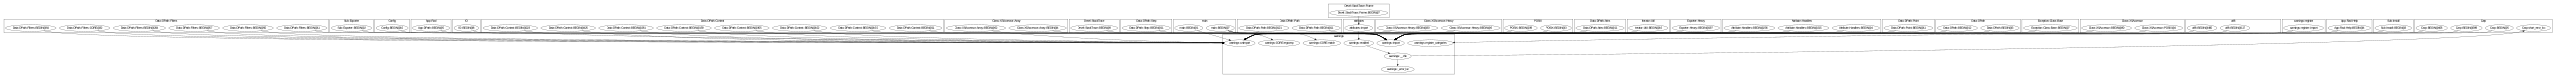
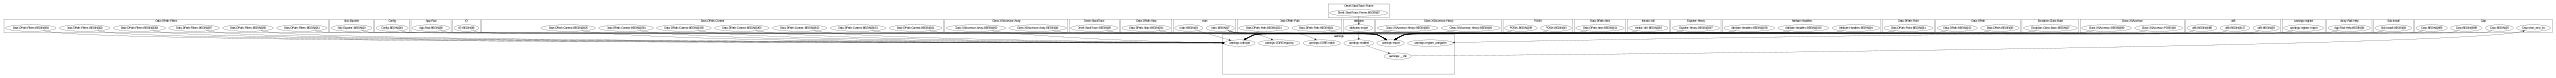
  digraph {
    fontname="Liberation Sans"
    node [fontname="Liberation Sans"]
    edge [fontname="Liberation Sans"]
    "Data::DPath::Filters::BEGIN@57"
    "Data::DPath::Filters::BEGIN@11"
    "Data::DPath::Filters::BEGIN@204"
-   "Data::DPath::Filters::BEGIN@32" [label="Data::DPath::Filters::CORE@32"]
+   "Data::DPath::Filters::BEGIN@32"
    "Data::DPath::Filters::BEGIN@64"
    "Data::DPath::Filters::BEGIN@50"
    "Sub::Exporter::BEGIN@2"
    "Config::BEGIN@10"
-   "App::Rad::BEGIN@5" [label="App::DPath::BEGIN@5"]
+   "App::Rad::BEGIN@5"
    "IO::BEGIN@8"
    "Data::DPath::Context::BEGIN@425"
    "Data::DPath::Context::BEGIN@11"
-   "Data::DPath::Context::BEGIN@223"
    "Data::DPath::Context::BEGIN@102"
    "Data::DPath::Context::BEGIN@305"
    "Data::DPath::Context::BEGIN@159"
    "Data::DPath::Context::BEGIN@281"
    "Data::DPath::Context::BEGIN@16.5"
    "Class::XSAccessor::Array::BEGIN@4"
    "Class::XSAccessor::Array::BEGIN@62"
    "Devel::StackTrace::Frame::BEGIN@7"
-   "warnings::_error_loc"
    "warnings::register_categories"
    "warnings::enabled"
    "warnings::__chk"
    "warnings::CORE:match"
    "warnings::import"
    "warnings::unimport"
    "warnings::CORE:regcomp"
    "Devel::StackTrace::BEGIN@9"
    "Data::DPath::Step::BEGIN@11"
    "main::BEGIN@7"
    "main::BEGIN@1"
    "Data::DPath::Path::BEGIN@11"
    "Data::DPath::Path::BEGIN@121"
    "attributes::import"
    "Class::XSAccessor::Heavy::BEGIN@6"
    "Class::XSAccessor::Heavy::BEGIN@30"
    "POSIX::BEGIN@39"
    "POSIX::BEGIN@3"
    "Data::DPath::Attrs::BEGIN@11"
    "Iterator::Util::BEGIN@16"
    "Exporter::Heavy::BEGIN@197"
    "Attribute::Handlers::BEGIN@215"
    "Attribute::Handlers::BEGIN@236"
    "Attribute::Handlers::BEGIN@4"
    "Data::DPath::Point::BEGIN@11"
    "Data::DPath::BEGIN@3"
    "Data::DPath::BEGIN@12"
    "Exception::Class::Base::BEGIN@7"
    n51 [label="Class::XSAccessor::POSIX@4"]
    "Class::XSAccessor::BEGIN@80"
    "utf8::BEGIN@117"
    "utf8::BEGIN@460"
+   "utf8::BEGIN@3"
    "Carp::BEGIN@399"
    "Carp::BEGIN@406"
    "Carp::BEGIN@5"
    "Carp::short_error_loc"
    "warnings::register::import"
    "App::Rad::Help::BEGIN@4"
    "Sub::Install::BEGIN@3"
    subgraph cluster_1 {
      label="Data::DPath::Filters"
      "Data::DPath::Filters::BEGIN@57"
      "Data::DPath::Filters::BEGIN@11"
      "Data::DPath::Filters::BEGIN@204"
      "Data::DPath::Filters::BEGIN@32"
      "Data::DPath::Filters::BEGIN@64"
      "Data::DPath::Filters::BEGIN@50"
    }
    subgraph cluster_2 {
      label="Sub::Exporter"
      "Sub::Exporter::BEGIN@2"
    }
    subgraph cluster_3 {
      label=Config
      "Config::BEGIN@10"
    }
    subgraph cluster_4 {
      label="App::Rad"
      "App::Rad::BEGIN@5"
    }
    subgraph cluster_5 {
      label=IO
      "IO::BEGIN@8"
    }
    subgraph cluster_6 {
      label="Data::DPath::Context"
      "Data::DPath::Context::BEGIN@425"
      "Data::DPath::Context::BEGIN@11"
-     "Data::DPath::Context::BEGIN@223"
      "Data::DPath::Context::BEGIN@102"
      "Data::DPath::Context::BEGIN@305"
      "Data::DPath::Context::BEGIN@159"
      "Data::DPath::Context::BEGIN@281"
      "Data::DPath::Context::BEGIN@16.5"
    }
    subgraph cluster_7 {
      label="Class::XSAccessor::Array"
      "Class::XSAccessor::Array::BEGIN@4"
      "Class::XSAccessor::Array::BEGIN@62"
    }
    subgraph cluster_8 {
      label="Devel::StackTrace::Frame"
      "Devel::StackTrace::Frame::BEGIN@7"
    }
    subgraph cluster_9 {
      label=warnings
-     "warnings::_error_loc"
      "warnings::register_categories"
      "warnings::enabled"
      "warnings::__chk"
      "warnings::CORE:match"
      "warnings::import"
      "warnings::unimport"
      "warnings::CORE:regcomp"
    }
    subgraph cluster_10 {
      label="Devel::StackTrace"
      "Devel::StackTrace::BEGIN@9"
    }
    subgraph cluster_11 {
      label="Data::DPath::Step"
      "Data::DPath::Step::BEGIN@11"
    }
    subgraph cluster_12 {
      label=main
      "main::BEGIN@7"
      "main::BEGIN@1"
    }
    subgraph cluster_13 {
      label="Data::DPath::Path"
      "Data::DPath::Path::BEGIN@11"
      "Data::DPath::Path::BEGIN@121"
    }
    subgraph cluster_14 {
      label=attributes
      "attributes::import"
    }
    subgraph cluster_15 {
      label="Class::XSAccessor::Heavy"
      "Class::XSAccessor::Heavy::BEGIN@6"
      "Class::XSAccessor::Heavy::BEGIN@30"
    }
    subgraph cluster_16 {
      label=POSIX
      "POSIX::BEGIN@39"
      "POSIX::BEGIN@3"
    }
    subgraph cluster_17 {
      label="Data::DPath::Attrs"
      "Data::DPath::Attrs::BEGIN@11"
    }
    subgraph cluster_18 {
      label="Iterator::Util"
      "Iterator::Util::BEGIN@16"
    }
    subgraph cluster_19 {
      label="Exporter::Heavy"
      "Exporter::Heavy::BEGIN@197"
    }
    subgraph cluster_20 {
      label="Attribute::Handlers"
      "Attribute::Handlers::BEGIN@215"
      "Attribute::Handlers::BEGIN@236"
      "Attribute::Handlers::BEGIN@4"
    }
    subgraph cluster_21 {
      label="Data::DPath::Point"
      "Data::DPath::Point::BEGIN@11"
    }
    subgraph cluster_22 {
      label="Data::DPath"
      "Data::DPath::BEGIN@3"
      "Data::DPath::BEGIN@12"
    }
    subgraph cluster_23 {
      label="Exception::Class::Base"
      "Exception::Class::Base::BEGIN@7"
    }
    subgraph cluster_24 {
      label="Class::XSAccessor"
      n51
      "Class::XSAccessor::BEGIN@80"
    }
    subgraph cluster_25 {
      label=utf8
      "utf8::BEGIN@117"
      "utf8::BEGIN@460"
+     "utf8::BEGIN@3"
    }
    subgraph cluster_26 {
      label=Carp
      "Carp::BEGIN@399"
      "Carp::BEGIN@406"
      "Carp::BEGIN@5"
      "Carp::short_error_loc"
    }
    subgraph cluster_27 {
      label="warnings::register"
      "warnings::register::import"
    }
    subgraph cluster_28 {
-     label="App::Rad::Help"
+     label="Array::Rad::Help"
      "App::Rad::Help::BEGIN@4"
    }
    subgraph cluster_29 {
      label="Sub::Install"
      "Sub::Install::BEGIN@3"
    }
    "Data::DPath::Filters::BEGIN@57" -> "warnings::unimport"
    "Data::DPath::Filters::BEGIN@11" -> "warnings::import"
    "Data::DPath::Filters::BEGIN@204" -> "warnings::unimport"
    "Data::DPath::Filters::BEGIN@32" -> "warnings::unimport"
    "Data::DPath::Filters::BEGIN@64" -> "warnings::unimport"
    "Data::DPath::Filters::BEGIN@50" -> "warnings::unimport"
    "Sub::Exporter::BEGIN@2" -> "warnings::import"
    "Config::BEGIN@10" -> "warnings::import"
    "App::Rad::BEGIN@5" -> "warnings::import"
    "IO::BEGIN@8" -> "warnings::import"
    "Data::DPath::Context::BEGIN@425" -> "warnings::unimport"
    "Data::DPath::Context::BEGIN@11" -> "warnings::import"
-   "Data::DPath::Context::BEGIN@223" -> "warnings::unimport"
    "Data::DPath::Context::BEGIN@102" -> "warnings::unimport"
    "Data::DPath::Context::BEGIN@305" -> "warnings::unimport"
    "Data::DPath::Context::BEGIN@159" -> "warnings::unimport"
    "Data::DPath::Context::BEGIN@281" -> "warnings::unimport"
    "Data::DPath::Context::BEGIN@16.5" -> "warnings::import"
    "Class::XSAccessor::Array::BEGIN@4" -> "warnings::import"
    "Class::XSAccessor::Array::BEGIN@62" -> "warnings::unimport"
    "Devel::StackTrace::Frame::BEGIN@7" -> "attributes::import"
    "warnings::enabled" -> "warnings::__chk"
-   "warnings::__chk" -> "warnings::_error_loc"
    "warnings::__chk" -> "Carp::short_error_loc"
    "Devel::StackTrace::BEGIN@9" -> "warnings::import"
    "Data::DPath::Step::BEGIN@11" -> "warnings::import"
    "main::BEGIN@7" -> "warnings::CORE:match"
    "main::BEGIN@7" -> "warnings::import"
    "main::BEGIN@7" -> "warnings::CORE:regcomp"
    "main::BEGIN@1" -> "warnings::unimport"
    "Data::DPath::Path::BEGIN@11" -> "warnings::import"
    "Data::DPath::Path::BEGIN@121" -> "warnings::unimport"
    "attributes::import" -> "warnings::enabled"
    "Class::XSAccessor::Heavy::BEGIN@6" -> "warnings::import"
    "Class::XSAccessor::Heavy::BEGIN@30" -> "warnings::unimport"
    "POSIX::BEGIN@39" -> "warnings::unimport"
    "POSIX::BEGIN@3" -> "warnings::import"
    "Data::DPath::Attrs::BEGIN@11" -> "warnings::import"
    "Iterator::Util::BEGIN@16" -> "warnings::import"
    "Exporter::Heavy::BEGIN@197" -> "warnings::unimport"
    "Attribute::Handlers::BEGIN@215" -> "warnings::unimport"
    "Attribute::Handlers::BEGIN@236" -> "warnings::unimport"
    "Attribute::Handlers::BEGIN@4" -> "warnings::import"
    "Data::DPath::Point::BEGIN@11" -> "warnings::import"
    "Data::DPath::BEGIN@3" -> "warnings::import"
    "Data::DPath::BEGIN@12" -> "warnings::import"
    "Exception::Class::Base::BEGIN@7" -> "warnings::import"
    n51 -> "warnings::import"
    "Class::XSAccessor::BEGIN@80" -> "warnings::unimport"
    "utf8::BEGIN@117" -> "warnings::unimport"
    "utf8::BEGIN@460" -> "warnings::unimport"
+   "utf8::BEGIN@3" -> "warnings::import"
    "Carp::BEGIN@399" -> "warnings::unimport"
    "Carp::BEGIN@406" -> "warnings::unimport"
    "Carp::BEGIN@5" -> "warnings::import"
    "warnings::register::import" -> "warnings::register_categories"
    "App::Rad::Help::BEGIN@4" -> "warnings::import"
    "Sub::Install::BEGIN@3" -> "warnings::import"
  }
